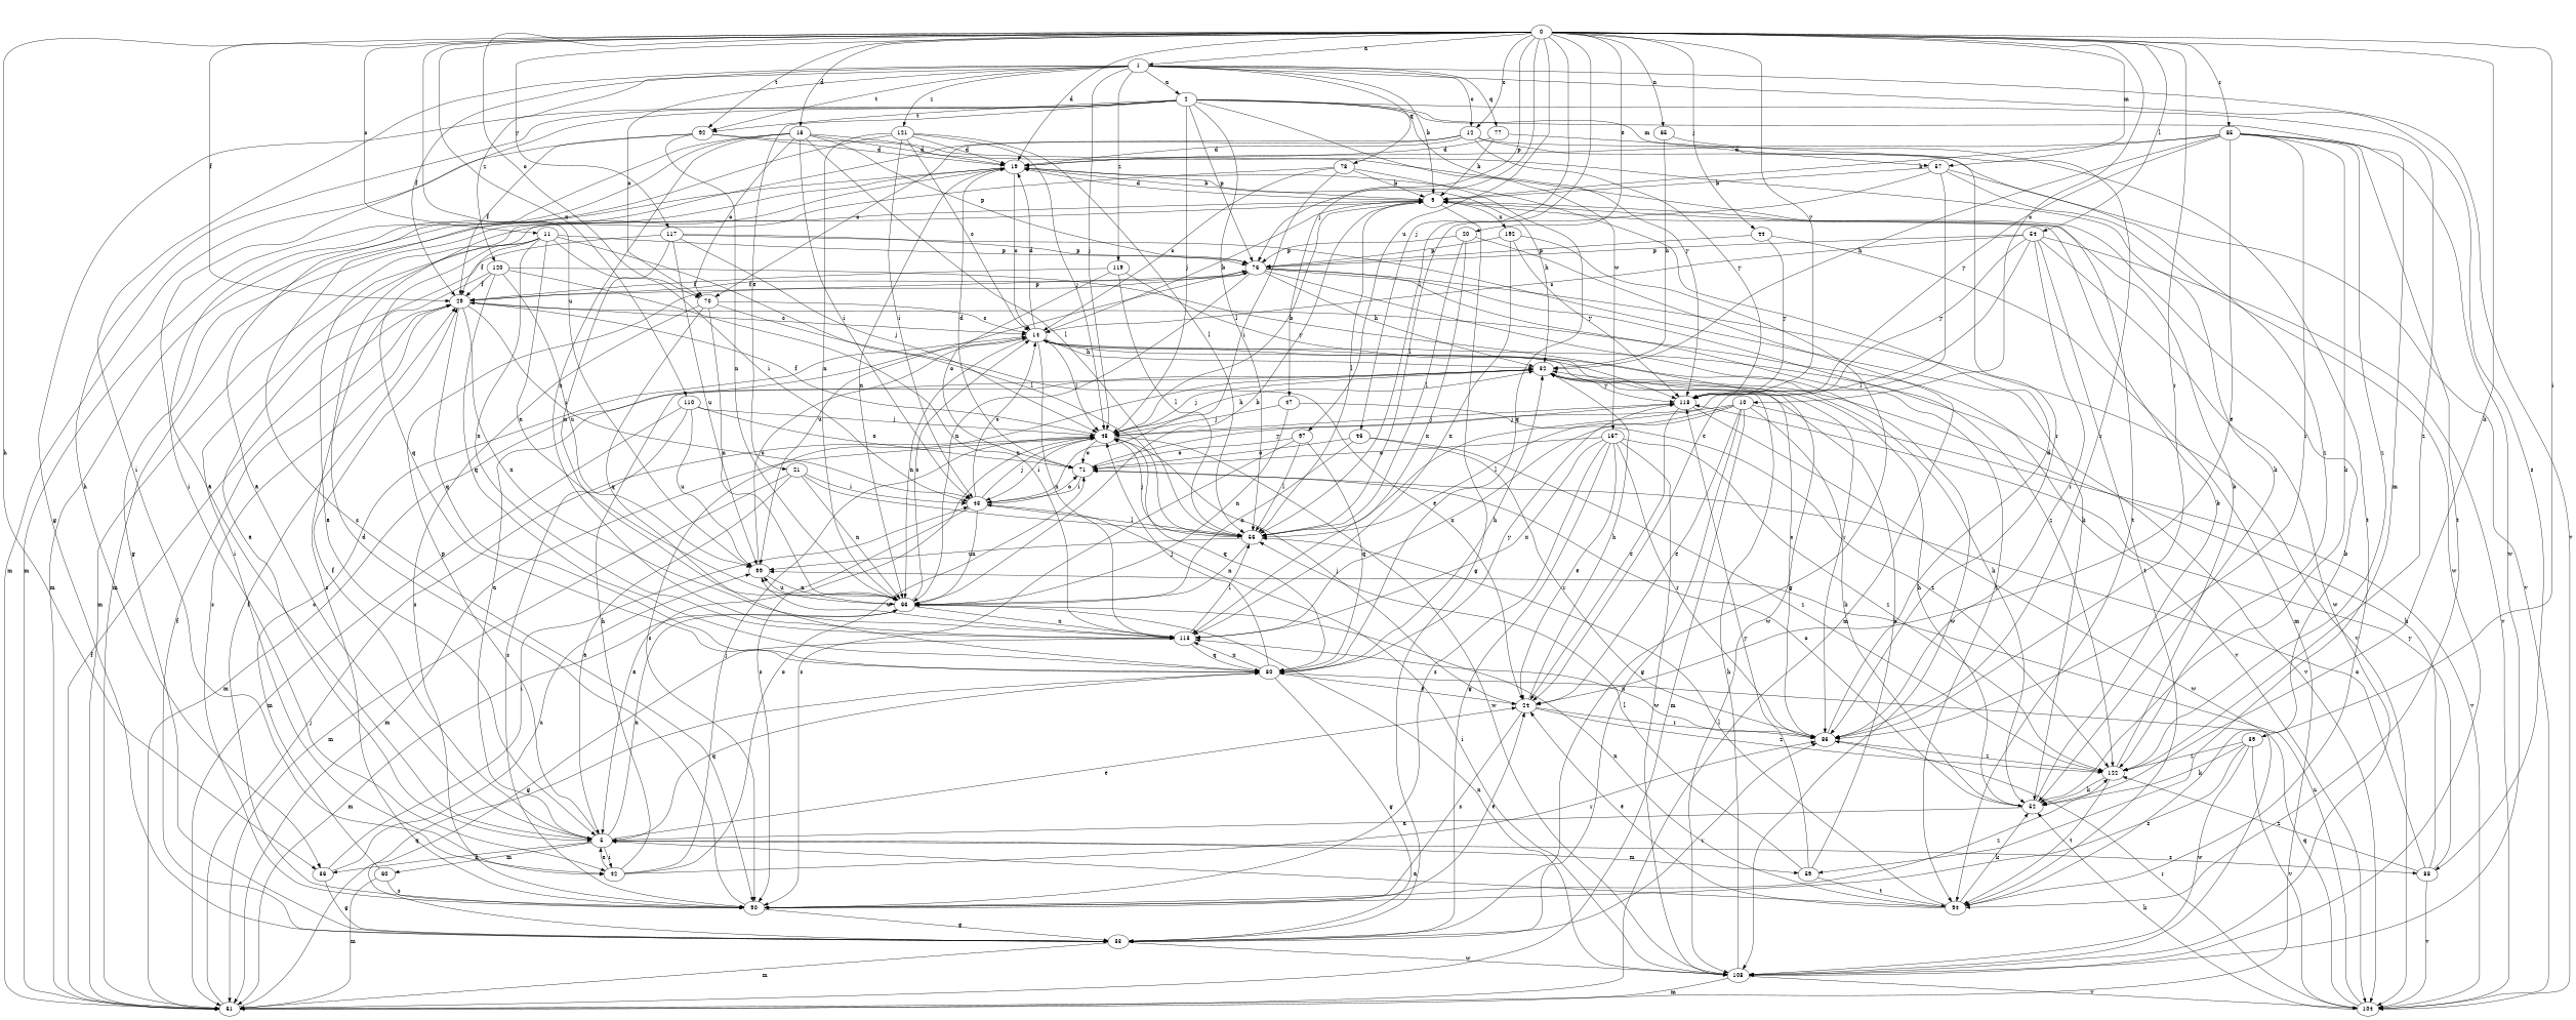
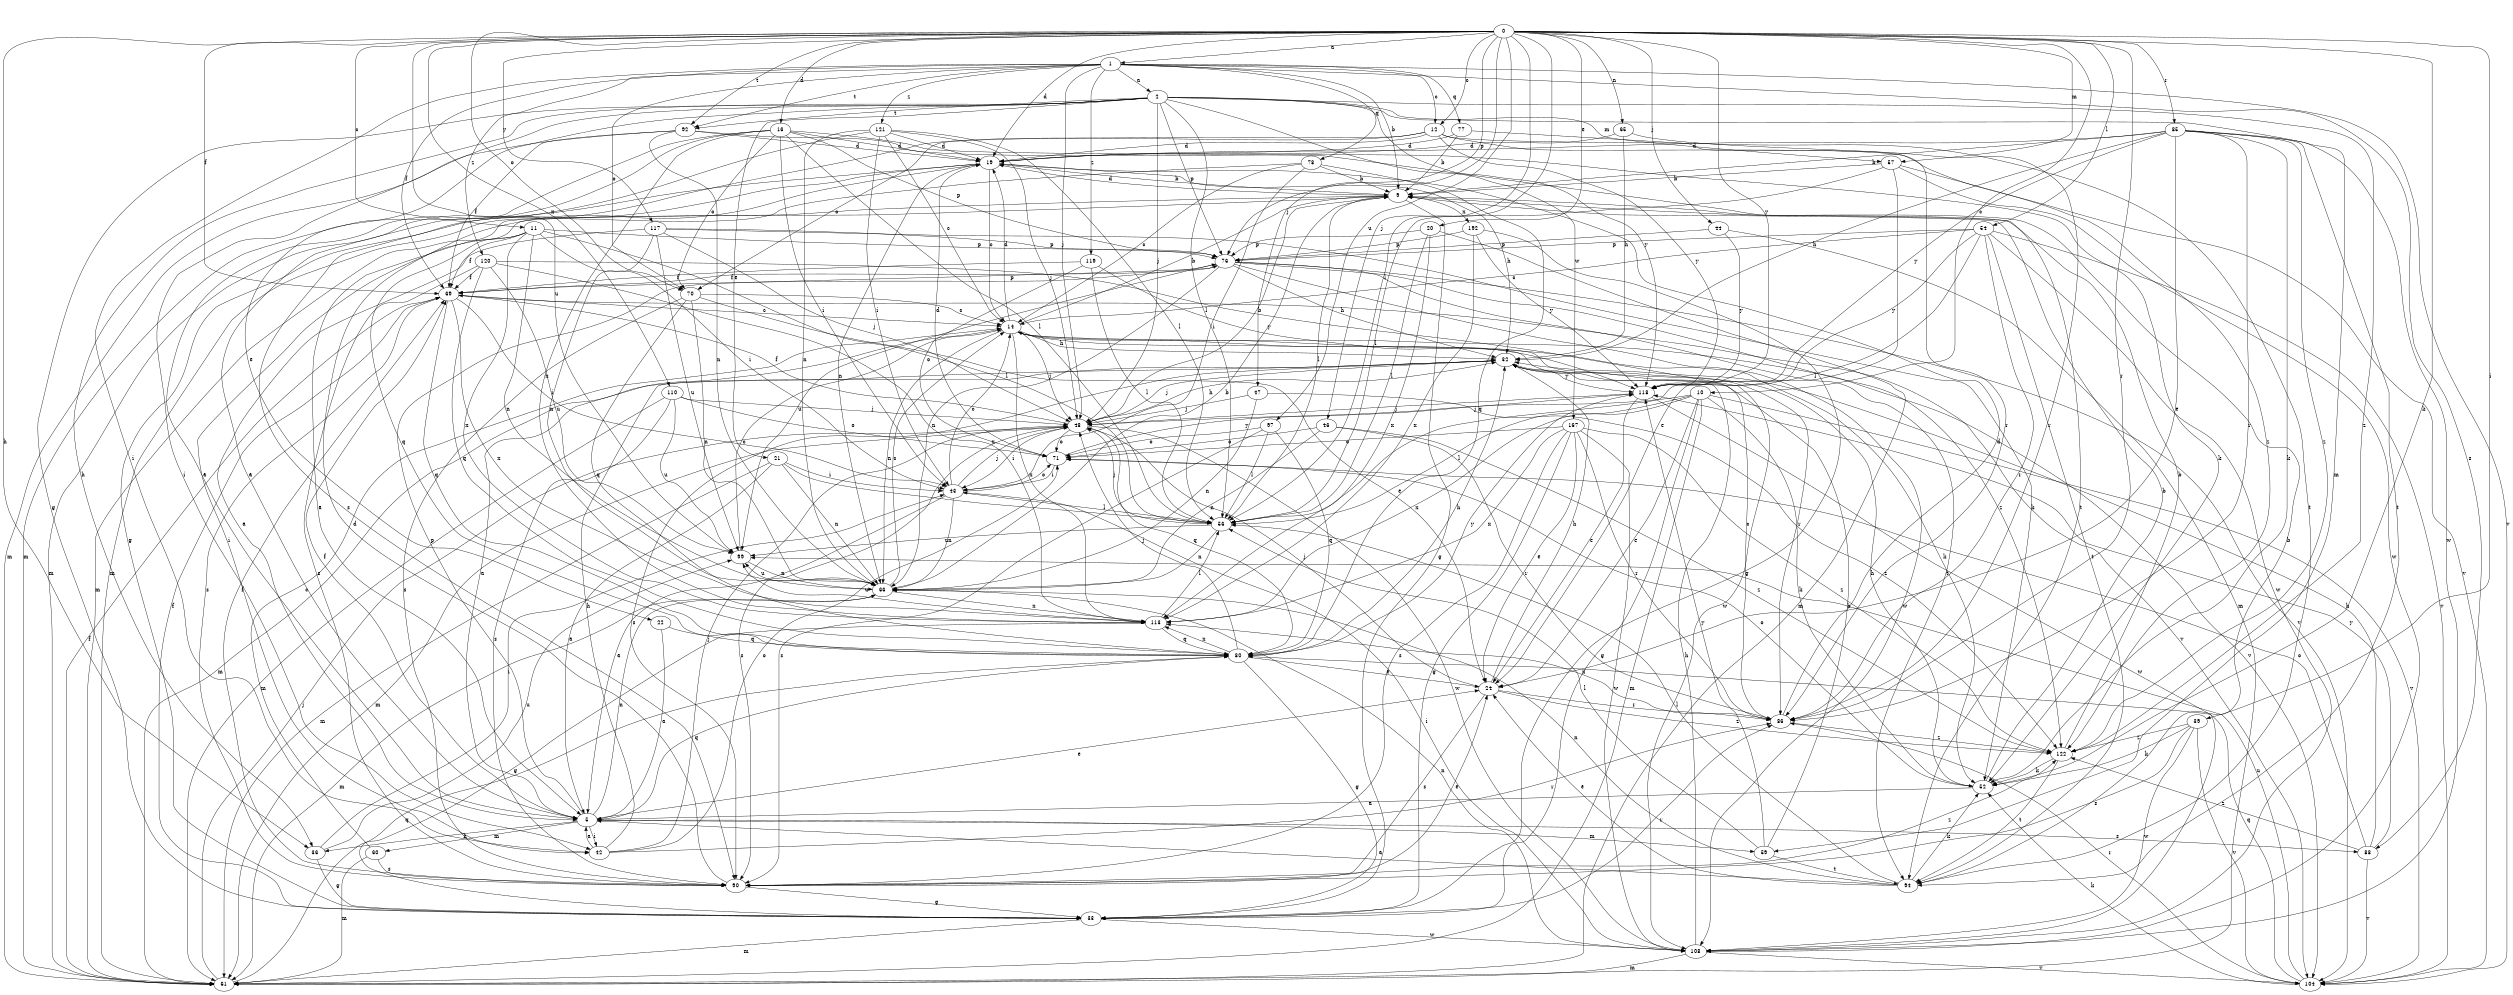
  strict digraph {
    0
    1
    10
    11
    12
    16
    19
    20
-   29
+   29 [label=69]
    36
    39
    44
    46
    47
    52
    54
    56
    57
    65
    70
    76
    85
    86
    92
    97
    99
    110
    117
    118
    2
    9
    42
    48
    77
    78
    88
    104
    119
    120
    121
    33
    24
    61
    113
    66
    80
    43
    122
    90
    94
    5
    14
    n53 [label=32]
    108
    71
    21
+   22
    59
    n59 [label=167]
    n60 [label=192]
    60
    0 -> 1 [label=a]
    0 -> 10 [label=c]
    0 -> 11 [label=c]
    0 -> 12 [label=c]
    0 -> 16 [label=d]
    0 -> 19 [label=d]
    0 -> 20 [label=e]
    0 -> 29 [label=f]
    0 -> 36 [label=h]
    0 -> 39 [label=i]
    0 -> 44 [label=j]
    0 -> 46 [label=j]
    0 -> 47 [label=j]
    0 -> 52 [label=k]
    0 -> 54 [label=l]
    0 -> 56 [label=l]
    0 -> 57 [label=m]
    0 -> 65 [label=n]
    0 -> 70 [label=o]
    0 -> 76 [label=p]
    0 -> 85 [label=r]
    0 -> 86 [label=r]
    0 -> 92 [label=t]
    0 -> 97 [label=u]
    0 -> 99 [label=u]
    0 -> 110 [label=x]
    0 -> 117 [label=y]
    0 -> 118 [label=y]
    1 -> 12 [label=c]
    1 -> 29 [label=f]
    1 -> 70 [label=o]
    1 -> 92 [label=t]
    1 -> 2 [label=a]
    1 -> 9 [label=b]
    1 -> 42 [label=i]
    1 -> 48 [label=j]
    1 -> 77 [label=q]
    1 -> 78 [label=q]
    1 -> 88 [label=s]
    1 -> 104 [label=v]
    1 -> 119 [label=z]
    1 -> 120 [label=z]
    1 -> 121 [label=z]
    10 -> 52 [label=k]
    10 -> 56 [label=l]
    10 -> 48 [label=j]
    10 -> 104 [label=v]
    10 -> 33 [label=g]
    10 -> 24 [label=e]
    10 -> 61 [label=m]
    10 -> 113 [label=x]
    11 -> 29 [label=f]
    11 -> 56 [label=l]
    11 -> 76 [label=p]
    11 -> 42 [label=i]
    11 -> 113 [label=x]
    11 -> 66 [label=n]
    11 -> 80 [label=q]
    11 -> 43 [label=i]
    12 -> 19 [label=d]
    12 -> 70 [label=o]
    12 -> 118 [label=y]
    12 -> 122 [label=z]
    12 -> 90 [label=s]
    12 -> 94 [label=t]
    16 -> 19 [label=d]
    16 -> 52 [label=k]
    16 -> 56 [label=l]
    16 -> 70 [label=o]
    16 -> 76 [label=p]
    16 -> 61 [label=m]
    16 -> 113 [label=x]
    16 -> 43 [label=i]
    16 -> 5 [label=a]
    19 -> 9 [label=b]
    19 -> 33 [label=g]
    19 -> 61 [label=m]
    19 -> 66 [label=n]
    19 -> 14 [label=c]
    19 -> n53 [label=h]
    20 -> 56 [label=l]
    20 -> 76 [label=p]
    20 -> 61 [label=m]
    20 -> 113 [label=x]
    29 -> 76 [label=p]
    29 -> 104 [label=v]
    29 -> 113 [label=x]
    29 -> 80 [label=q]
    29 -> 43 [label=i]
    29 -> 90 [label=s]
    29 -> 14 [label=c]
    36 -> 99 [label=u]
    36 -> 33 [label=g]
    36 -> 43 [label=i]
    39 -> 52 [label=k]
    39 -> 104 [label=v]
    39 -> 122 [label=z]
    39 -> 90 [label=s]
    39 -> 108 [label=w]
    44 -> 76 [label=p]
    44 -> 118 [label=y]
    44 -> 61 [label=m]
    46 -> 86 [label=r]
    46 -> 66 [label=n]
    46 -> 122 [label=z]
    46 -> 71 [label=o]
    47 -> 48 [label=j]
    47 -> 66 [label=n]
    47 -> 122 [label=z]
    52 -> 9 [label=b]
    52 -> 5 [label=a]
    52 -> n53 [label=h]
    52 -> 71 [label=o]
    54 -> 56 [label=l]
    54 -> 76 [label=p]
    54 -> 86 [label=r]
    54 -> 118 [label=y]
    54 -> 104 [label=v]
    54 -> 94 [label=t]
    54 -> 14 [label=c]
    54 -> 108 [label=w]
    56 -> 99 [label=u]
    56 -> 48 [label=j]
    56 -> 66 [label=n]
    57 -> 56 [label=l]
    57 -> 9 [label=b]
    57 -> 104 [label=v]
    57 -> 24 [label=e]
    57 -> 108 [label=w]
+   65 -> 19 [label=d]
    65 -> 86 [label=r]
    65 -> n53 [label=h]
    70 -> 24 [label=e]
    70 -> 66 [label=n]
    70 -> 80 [label=q]
    70 -> 90 [label=s]
    70 -> 14 [label=c]
    76 -> 29 [label=f]
    76 -> 99 [label=u]
    76 -> 104 [label=v]
    76 -> 66 [label=n]
    76 -> 122 [label=z]
    76 -> 94 [label=t]
    76 -> n53 [label=h]
    76 -> 108 [label=w]
    85 -> 19 [label=d]
    85 -> 52 [label=k]
    85 -> 86 [label=r]
    85 -> 118 [label=y]
    85 -> 9 [label=b]
    85 -> 24 [label=e]
    85 -> 122 [label=z]
    85 -> 94 [label=t]
    85 -> n53 [label=h]
    85 -> 108 [label=w]
    86 -> 19 [label=d]
    86 -> 113 [label=x]
    86 -> 122 [label=z]
    86 -> 14 [label=c]
    92 -> 19 [label=d]
    92 -> 29 [label=f]
    92 -> 61 [label=m]
    92 -> 66 [label=n]
    92 -> 94 [label=t]
    97 -> 56 [label=l]
    97 -> 80 [label=q]
    97 -> 90 [label=s]
    97 -> 71 [label=o]
    99 -> 66 [label=n]
    99 -> 14 [label=c]
    110 -> 99 [label=u]
    110 -> 48 [label=j]
    110 -> 61 [label=m]
    110 -> 90 [label=s]
    110 -> 71 [label=o]
    117 -> 52 [label=k]
    117 -> 76 [label=p]
    117 -> 99 [label=u]
    117 -> 48 [label=j]
    117 -> 66 [label=n]
    117 -> 5 [label=a]
    118 -> 48 [label=j]
    118 -> 24 [label=e]
    118 -> 108 [label=w]
    2 -> 36 [label=h]
    2 -> 56 [label=l]
    2 -> 57 [label=m]
    2 -> 76 [label=p]
    2 -> 92 [label=t]
    2 -> 118 [label=y]
    2 -> 42 [label=i]
    2 -> 48 [label=j]
    2 -> 33 [label=g]
    2 -> 122 [label=z]
    2 -> 21 [label=e]
+   2 -> 22 [label=e]
    2 -> 59 [label=m]
    2 -> n59 [label=w]
    9 -> 19 [label=d]
    9 -> 56 [label=l]
    9 -> 33 [label=g]
    9 -> 61 [label=m]
    9 -> 5 [label=a]
    9 -> n60 [label=x]
    42 -> 86 [label=r]
    42 -> 48 [label=j]
    42 -> 5 [label=a]
    42 -> n53 [label=h]
    42 -> 71 [label=o]
    48 -> 29 [label=f]
    48 -> 9 [label=b]
    48 -> 61 [label=m]
    48 -> 80 [label=q]
    48 -> 43 [label=i]
    48 -> 90 [label=s]
    48 -> n53 [label=h]
    48 -> 108 [label=w]
    48 -> 71 [label=o]
    77 -> 19 [label=d]
    77 -> 86 [label=r]
    77 -> 9 [label=b]
    78 -> 9 [label=b]
    78 -> 61 [label=m]
    78 -> 80 [label=q]
    78 -> 43 [label=i]
    78 -> 14 [label=c]
    88 -> 118 [label=y]
    88 -> 104 [label=v]
    88 -> 122 [label=z]
    88 -> n53 [label=h]
    88 -> 71 [label=o]
    104 -> 52 [label=k]
    104 -> 86 [label=r]
    104 -> 99 [label=u]
    104 -> 80 [label=q]
    119 -> 29 [label=f]
    119 -> 56 [label=l]
    119 -> 118 [label=y]
    119 -> 71 [label=o]
    120 -> 29 [label=f]
    120 -> 99 [label=u]
    120 -> 113 [label=x]
    120 -> 80 [label=q]
    120 -> 90 [label=s]
    120 -> 108 [label=w]
    121 -> 19 [label=d]
    121 -> 56 [label=l]
    121 -> 48 [label=j]
    121 -> 66 [label=n]
    121 -> 43 [label=i]
    121 -> 5 [label=a]
    121 -> 14 [label=c]
    33 -> 29 [label=f]
    33 -> 86 [label=r]
    33 -> 61 [label=m]
    33 -> 108 [label=w]
    24 -> 86 [label=r]
    24 -> 48 [label=j]
    24 -> 122 [label=z]
    24 -> 90 [label=s]
    24 -> n53 [label=h]
    61 -> 29 [label=f]
    61 -> 48 [label=j]
    61 -> 80 [label=q]
    113 -> 56 [label=l]
    113 -> 99 [label=u]
    113 -> 33 [label=g]
    113 -> 80 [label=q]
    66 -> 99 [label=u]
    66 -> 9 [label=b]
    66 -> 61 [label=m]
    66 -> 113 [label=x]
    66 -> 14 [label=c]
    80 -> 118 [label=y]
    80 -> 48 [label=j]
    80 -> 33 [label=g]
    80 -> 24 [label=e]
    80 -> 113 [label=x]
    80 -> n53 [label=h]
    43 -> 56 [label=l]
    43 -> 48 [label=j]
    43 -> 66 [label=n]
    43 -> 5 [label=a]
    43 -> 14 [label=c]
    43 -> 71 [label=o]
    122 -> 52 [label=k]
    122 -> 9 [label=b]
    122 -> 94 [label=t]
    90 -> 19 [label=d]
    90 -> 29 [label=f]
    90 -> 33 [label=g]
    90 -> 24 [label=e]
    90 -> 122 [label=z]
    94 -> 52 [label=k]
    94 -> 56 [label=l]
    94 -> 9 [label=b]
    94 -> 24 [label=e]
    94 -> 66 [label=n]
    94 -> 5 [label=a]
    5 -> 29 [label=f]
    5 -> 36 [label=h]
    5 -> 76 [label=p]
    5 -> 42 [label=i]
    5 -> 88 [label=s]
    5 -> 24 [label=e]
    5 -> 66 [label=n]
    5 -> 80 [label=q]
    5 -> 59 [label=m]
    5 -> 60 [label=m]
    14 -> 19 [label=d]
    14 -> 52 [label=k]
    14 -> 86 [label=r]
    14 -> 9 [label=b]
    14 -> 48 [label=j]
    14 -> 104 [label=v]
    14 -> 113 [label=x]
    14 -> 66 [label=n]
    14 -> 5 [label=a]
    14 -> n53 [label=h]
    n53 -> 118 [label=y]
    n53 -> 48 [label=j]
    n53 -> 61 [label=m]
    n53 -> 90 [label=s]
    108 -> 104 [label=v]
    108 -> 61 [label=m]
    108 -> 66 [label=n]
    108 -> 43 [label=i]
    108 -> n53 [label=h]
    71 -> 19 [label=d]
    71 -> 118 [label=y]
    71 -> 43 [label=i]
    21 -> 56 [label=l]
    21 -> 61 [label=m]
    21 -> 66 [label=n]
    21 -> 43 [label=i]
    21 -> 5 [label=a]
+   22 -> 80 [label=q]
+   22 -> 5 [label=a]
    59 -> 56 [label=l]
    59 -> 118 [label=y]
    59 -> 94 [label=t]
    59 -> n53 [label=h]
    n59 -> 86 [label=r]
    n59 -> 33 [label=g]
    n59 -> 24 [label=e]
    n59 -> 113 [label=x]
    n59 -> 122 [label=z]
    n59 -> 90 [label=s]
    n59 -> 108 [label=w]
    n59 -> 71 [label=o]
    n60 -> 76 [label=p]
    n60 -> 118 [label=y]
    n60 -> 33 [label=g]
    n60 -> 113 [label=x]
    60 -> 61 [label=m]
    60 -> 90 [label=s]
    60 -> 14 [label=c]
  }
